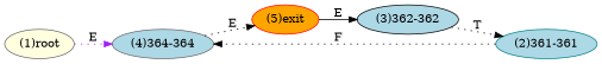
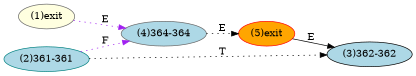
  digraph {
    rankdir=LR
    node [color=gray40 fillcolor=lightblue style=filled]
    edge [color=black style=dotted]
-   n1 [fillcolor=lightyellow label="(1)root"]
+   n1 [fillcolor=lightyellow label="(1)exit"]
    n2 [label="(4)364-364"]
    n3 [color=teal label="(2)361-361"]
    n4 [color=black label="(3)362-362"]
    n5 [color=red fillcolor=orange label="(5)exit"]
    n1 -> n2 [color=purple label=E]
    n2 -> n5 [label=E]
-   n3 -> n2 [label=F]
-   n4 -> n3 [label=T]
+   n3 -> n2 [color=purple label=F]
+   n3 -> n4 [label=T]
    n5 -> n4 [label=E style=solid]
  }
